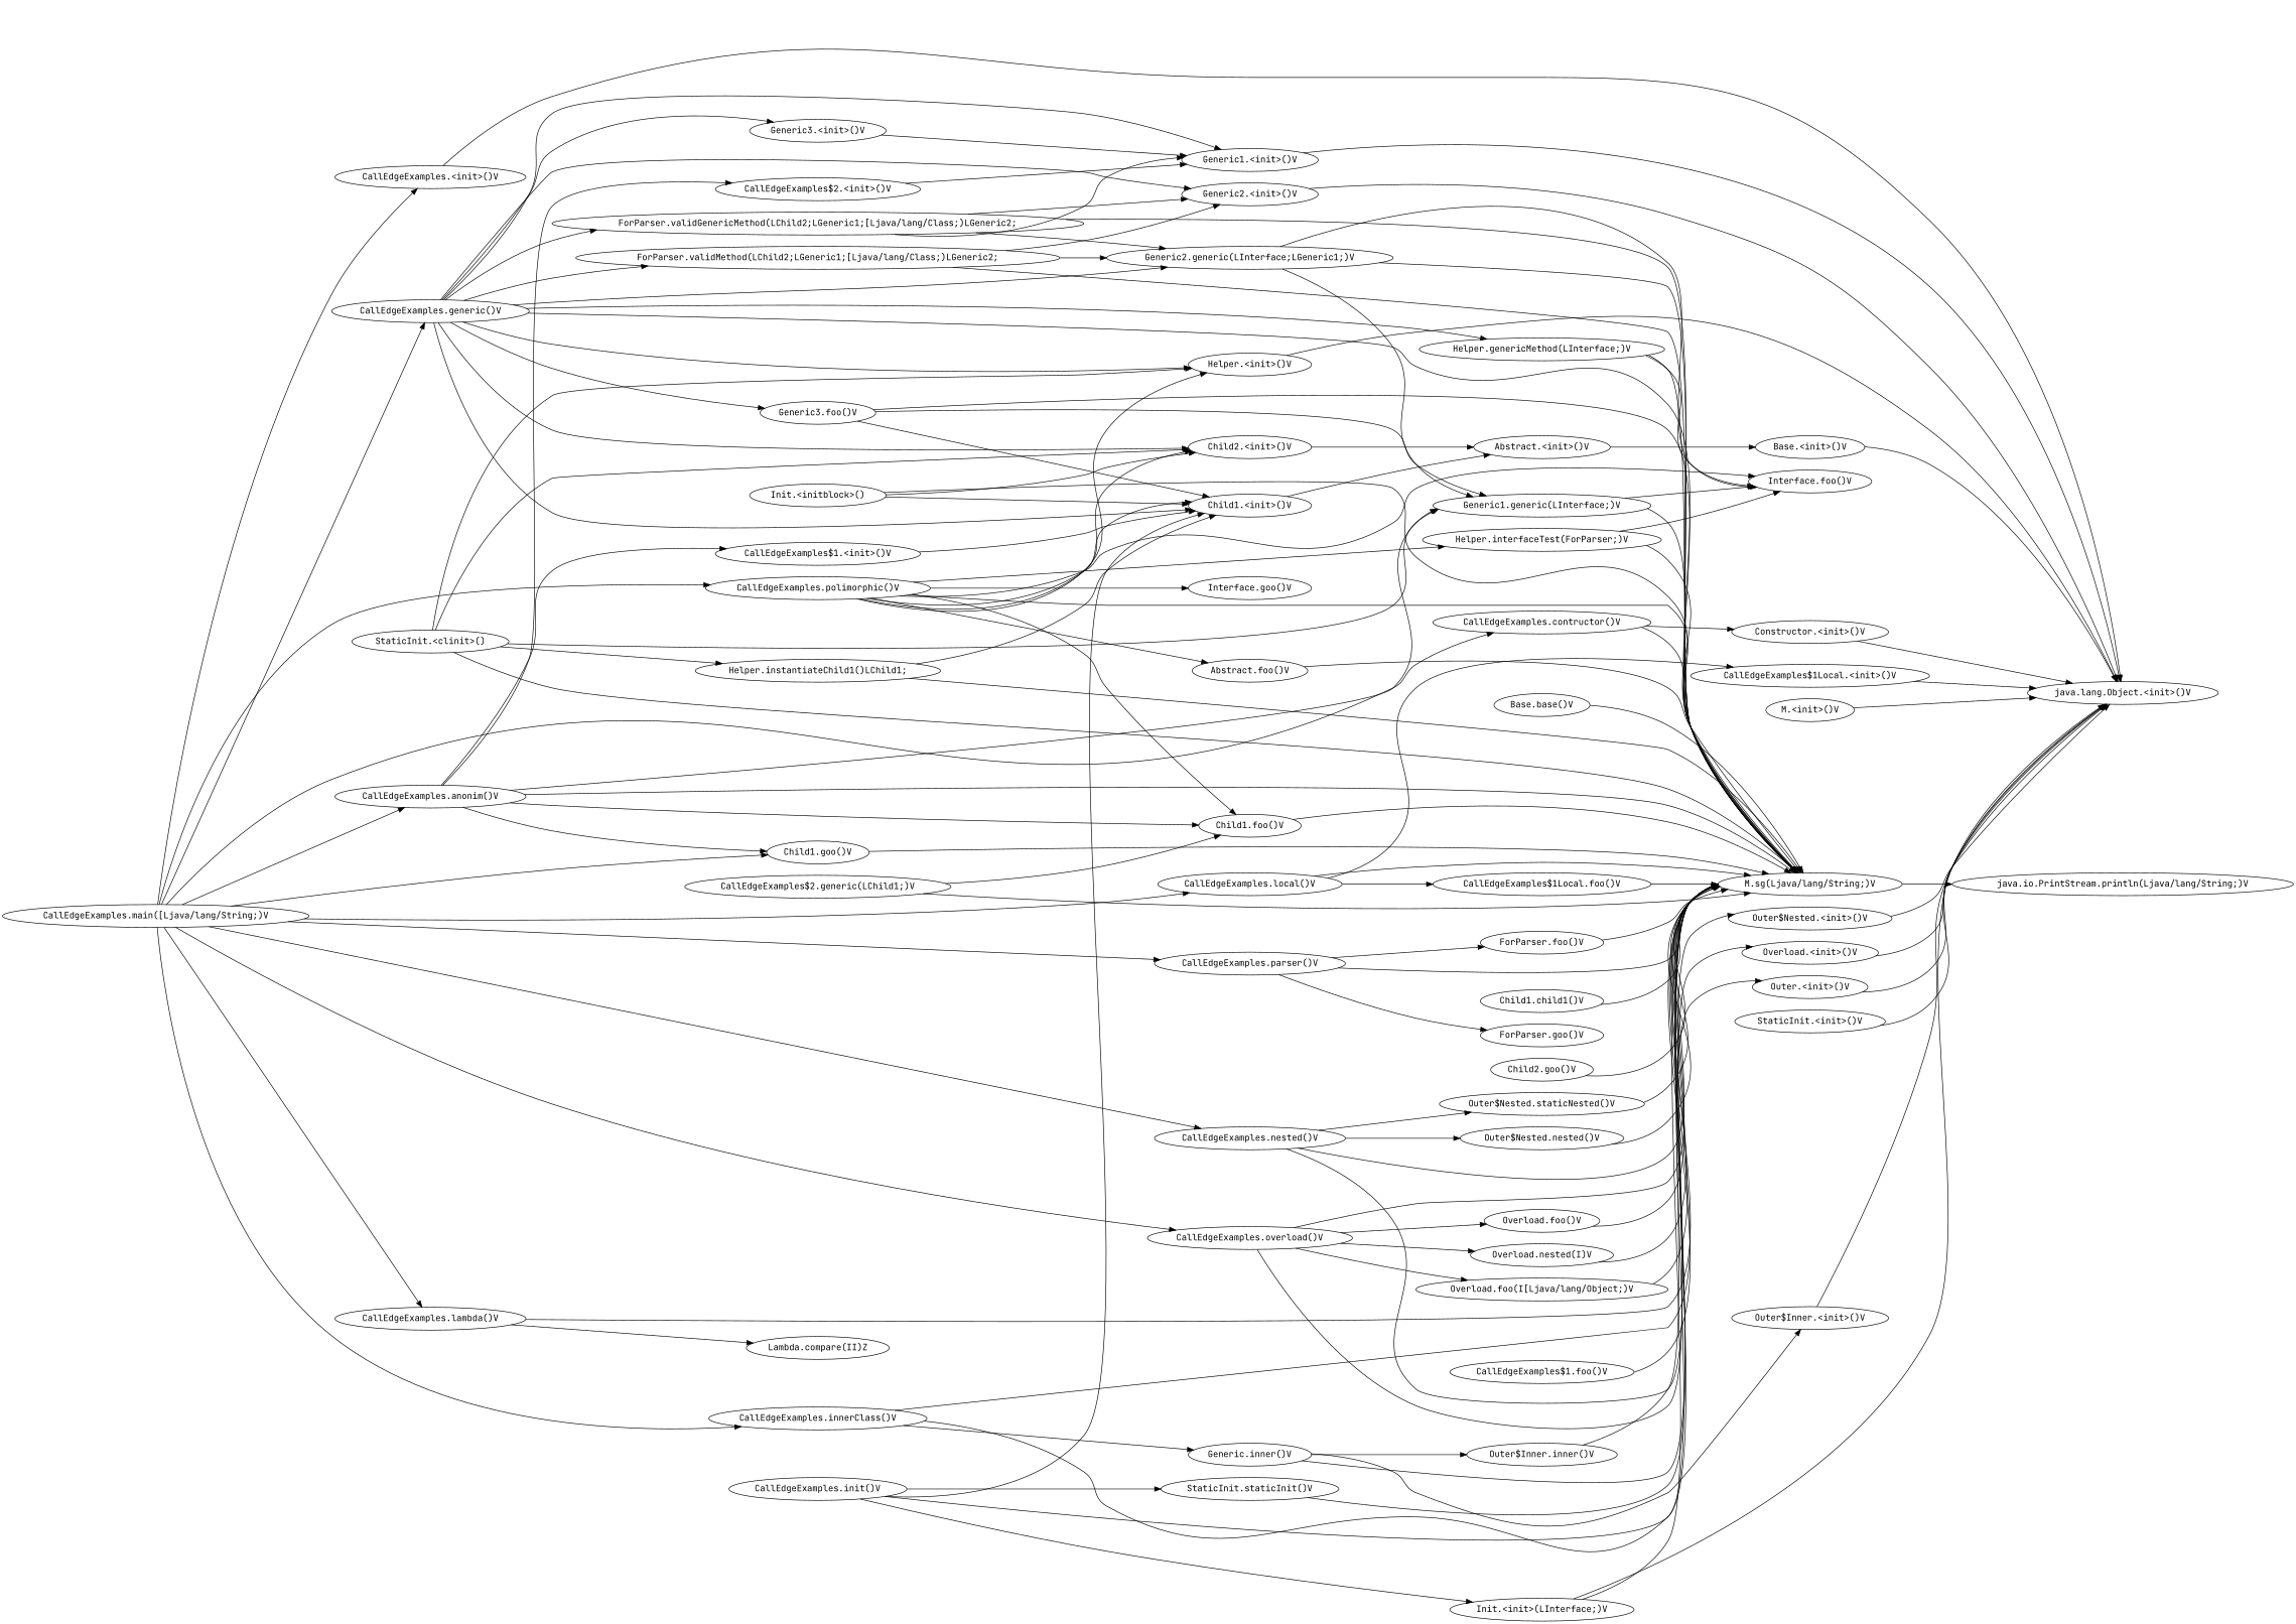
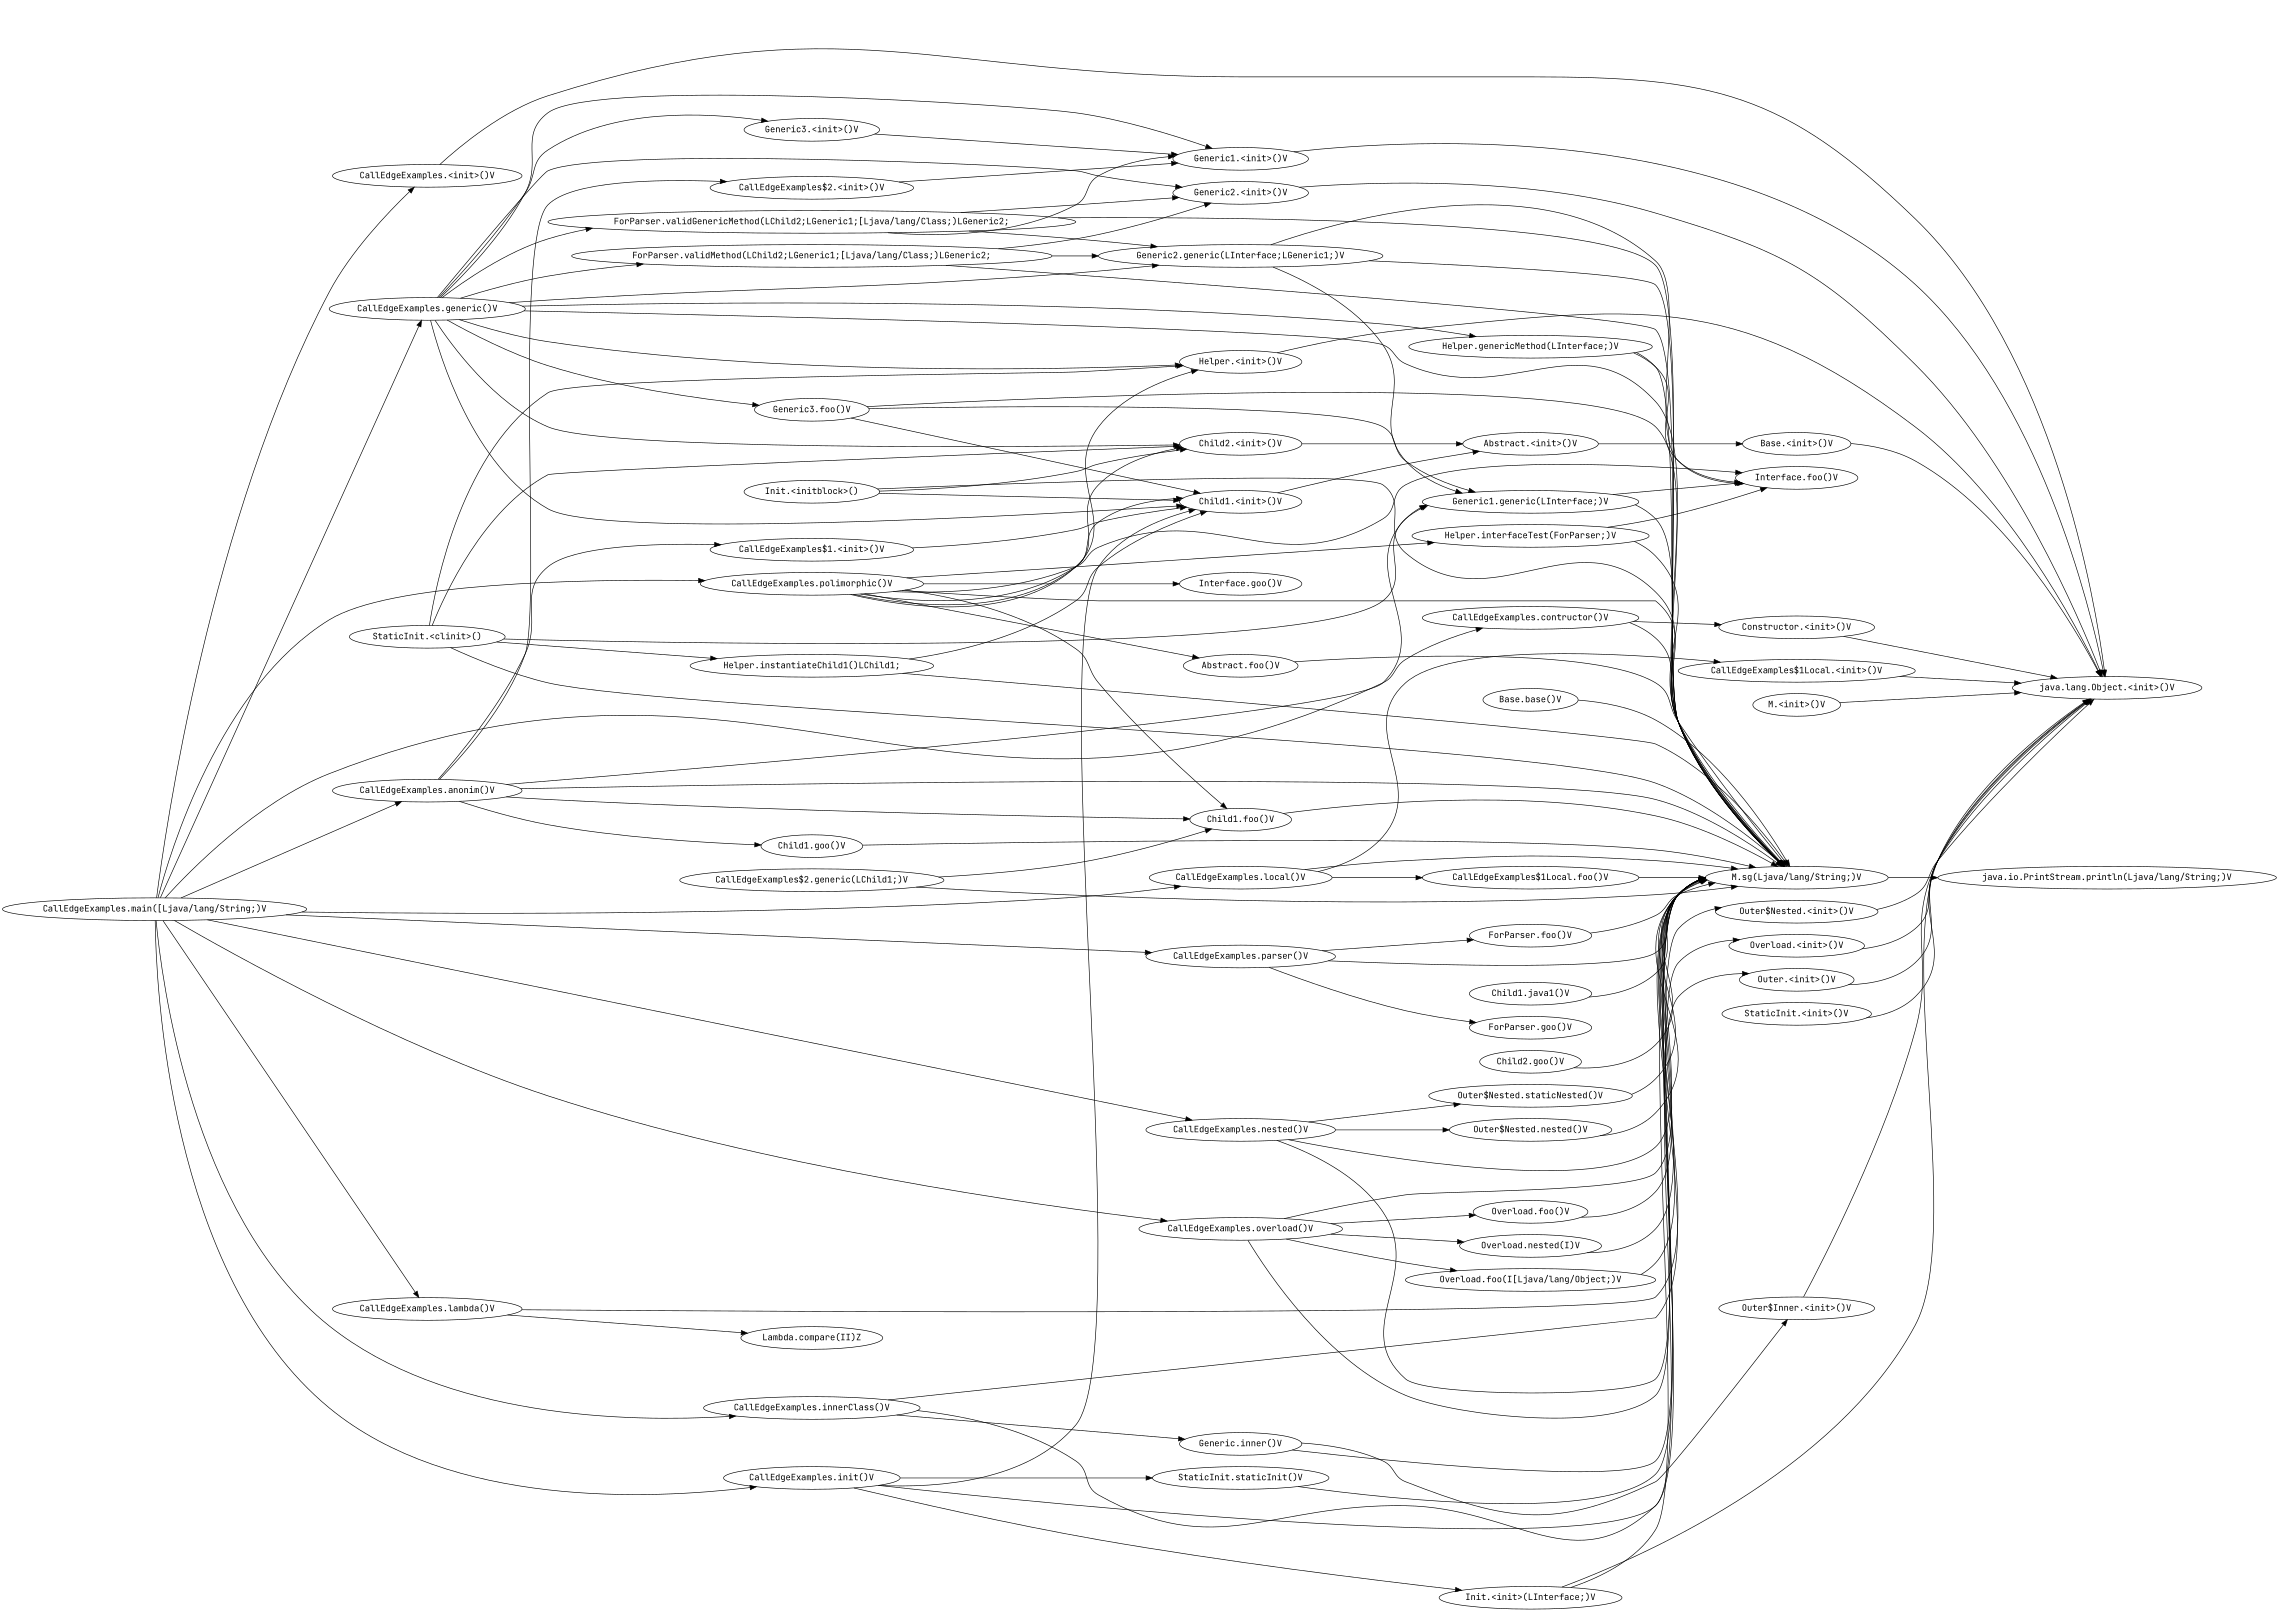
  digraph {
    fontname="JetBrains Mono"
    rankdir=LR
    node [fontname="JetBrains Mono"]
    edge [fontname="JetBrains Mono"]
    n1 [label="M.<init>()V"]
    n2 [label="java.lang.Object.<init>()V"]
    n3 [label="M.sg(Ljava/lang/String;)V"]
    n4 [label="java.io.PrintStream.println(Ljava/lang/String;)V"]
    n5 [label="Interface.foo()V"]
    n6 [label="Interface.goo()V"]
    n7 [label="Base.<init>()V"]
    n8 [label="Base.base()V"]
    n9 [label="Abstract.<init>()V"]
    n10 [label="Abstract.foo()V"]
    n11 [label="Child1.<init>()V"]
    n12 [label="Child1.goo()V"]
    n13 [label="Child1.foo()V"]
-   n14 [label="Child1.child1()V"]
+   n14 [label="Child1.java1()V"]
    n15 [label="Child2.<init>()V"]
    n16 [label="Child2.goo()V"]
    n17 [label="Helper.<init>()V"]
    n18 [label="Helper.interfaceTest(ForParser;)V"]
    n19 [label="Helper.genericMethod(LInterface;)V"]
    n20 [label="Helper.instantiateChild1()LChild1;"]
    n21 [label="Generic1.<init>()V"]
    n22 [label="Generic1.generic(LInterface;)V"]
    n23 [label="Generic2.<init>()V"]
    n24 [label="Generic2.generic(LInterface;LGeneric1;)V"]
    n25 [label="Generic3.<init>()V"]
    n26 [label="Generic3.foo()V"]
    n27 [label="Outer.<init>()V"]
    n28 [label="Generic.inner()V"]
-   n29 [label="Outer$Inner.inner()V"]
    n30 [label="Outer$Inner.<init>()V"]
    n31 [label="Outer$Nested.<init>()V"]
    n32 [label="Outer$Nested.staticNested()V"]
    n33 [label="Outer$Nested.nested()V"]
    n34 [label="Init.<initblock>()"]
    n35 [label="Init.<init>(LInterface;)V"]
    n36 [label="StaticInit.<init>()V"]
    n37 [label="StaticInit.<clinit>()"]
    n38 [label="StaticInit.staticInit()V"]
    n39 [label="Lambda.compare(II)Z"]
    n40 [label="Constructor.<init>()V"]
    n41 [label="Overload.<init>()V"]
    n42 [label="Overload.foo()V"]
    n43 [label="Overload.nested(I)V"]
    n44 [label="Overload.foo(I[Ljava/lang/Object;)V"]
    n45 [label="ForParser.foo()V"]
    n46 [label="ForParser.goo()V"]
    n47 [label="ForParser.validMethod(LChild2;LGeneric1;[Ljava/lang/Class;)LGeneric2;"]
    n48 [label="ForParser.validGenericMethod(LChild2;LGeneric1;[Ljava/lang/Class;)LGeneric2;"]
    n49 [label="CallEdgeExamples.<init>()V"]
    n50 [label="CallEdgeExamples.main([Ljava/lang/String;)V"]
    n51 [label="CallEdgeExamples.polimorphic()V"]
    n52 [label="CallEdgeExamples.innerClass()V"]
    n53 [label="CallEdgeExamples.anonim()V"]
    n54 [label="CallEdgeExamples.nested()V"]
    n55 [label="CallEdgeExamples.local()V"]
    n56 [label="CallEdgeExamples.generic()V"]
    n57 [label="CallEdgeExamples.init()V"]
    n58 [label="CallEdgeExamples.lambda()V"]
    n59 [label="CallEdgeExamples.contructor()V"]
    n60 [label="CallEdgeExamples.overload()V"]
    n61 [label="CallEdgeExamples.parser()V"]
    n62 [label="CallEdgeExamples$1.<init>()V"]
    n63 [label="CallEdgeExamples$2.<init>()V"]
    n64 [label="CallEdgeExamples$1Local.<init>()V"]
    n65 [label="CallEdgeExamples$1Local.foo()V"]
-   n66 [label="CallEdgeExamples$1.foo()V"]
    n67 [label="CallEdgeExamples$2.generic(LChild1;)V"]
    n1 -> n2
    n3 -> n4
    n7 -> n2
    n8 -> n3
    n9 -> n7
    n10 -> n3
    n11 -> n9
    n12 -> n3
    n13 -> n3
    n14 -> n3
    n15 -> n9
    n16 -> n3
    n17 -> n2
    n18 -> n3
    n18 -> n5
    n19 -> n3
    n19 -> n5
    n20 -> n3
    n20 -> n11
    n21 -> n2
    n22 -> n3
    n22 -> n5
    n23 -> n2
    n24 -> n3
    n24 -> n5
    n24 -> n22
    n25 -> n21
    n26 -> n3
    n26 -> n11
    n26 -> n22
    n27 -> n2
    n28 -> n3
-   n28 -> n29
    n28 -> n30
-   n29 -> n3
    n30 -> n2
    n31 -> n2
    n32 -> n3
    n33 -> n3
    n34 -> n3
    n34 -> n11
    n34 -> n15
    n35 -> n2
    n35 -> n3
    n36 -> n2
    n37 -> n3
    n37 -> n15
    n37 -> n17
    n37 -> n20
    n37 -> n22
    n38 -> n3
    n40 -> n2
    n41 -> n2
    n42 -> n3
    n43 -> n3
    n44 -> n3
    n45 -> n3
    n47 -> n3
    n47 -> n23
    n47 -> n24
    n48 -> n3
    n48 -> n21
    n48 -> n23
    n48 -> n24
    n49 -> n2
    n50 -> n49
    n50 -> n51
    n50 -> n52
    n50 -> n53
    n50 -> n54
    n50 -> n55
    n50 -> n56
-   n50 -> n12
+   n50 -> n57
    n50 -> n58
    n50 -> n59
    n50 -> n60
    n50 -> n61
    n51 -> n3
    n51 -> n5
    n51 -> n6
    n51 -> n10
    n51 -> n11
    n51 -> n13
    n51 -> n15
    n51 -> n17
    n51 -> n18
    n52 -> n3
    n52 -> n27
    n52 -> n28
    n53 -> n3
    n53 -> n12
    n53 -> n13
    n53 -> n22
    n53 -> n62
    n53 -> n63
    n54 -> n3
    n54 -> n31
    n54 -> n32
    n54 -> n33
    n55 -> n3
    n55 -> n64
    n55 -> n65
    n56 -> n3
    n56 -> n11
    n56 -> n15
    n56 -> n17
    n56 -> n19
    n56 -> n21
    n56 -> n23
    n56 -> n24
    n56 -> n25
    n56 -> n26
    n56 -> n47
    n56 -> n48
    n57 -> n3
    n57 -> n11
    n57 -> n35
    n57 -> n38
    n58 -> n3
    n58 -> n39
    n59 -> n3
    n59 -> n40
    n60 -> n3
    n60 -> n41
    n60 -> n42
    n60 -> n43
    n60 -> n44
    n61 -> n3
    n61 -> n45
    n61 -> n46
    n62 -> n11
    n63 -> n21
    n64 -> n2
    n65 -> n3
-   n66 -> n3
    n67 -> n3
    n67 -> n13
  }
